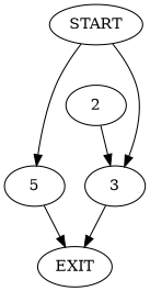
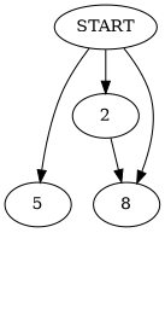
  digraph {
    n1 [label=START]
    n2 [label=5]
    2
-   3
-   n5 [label=EXIT]
+   3 [label=8]
    n1 -> n2
+   n1 -> 2 [tailport=s2]
    n1 -> 3
-   n2 -> n5
    2 -> 3
-   3 -> n5
  }
